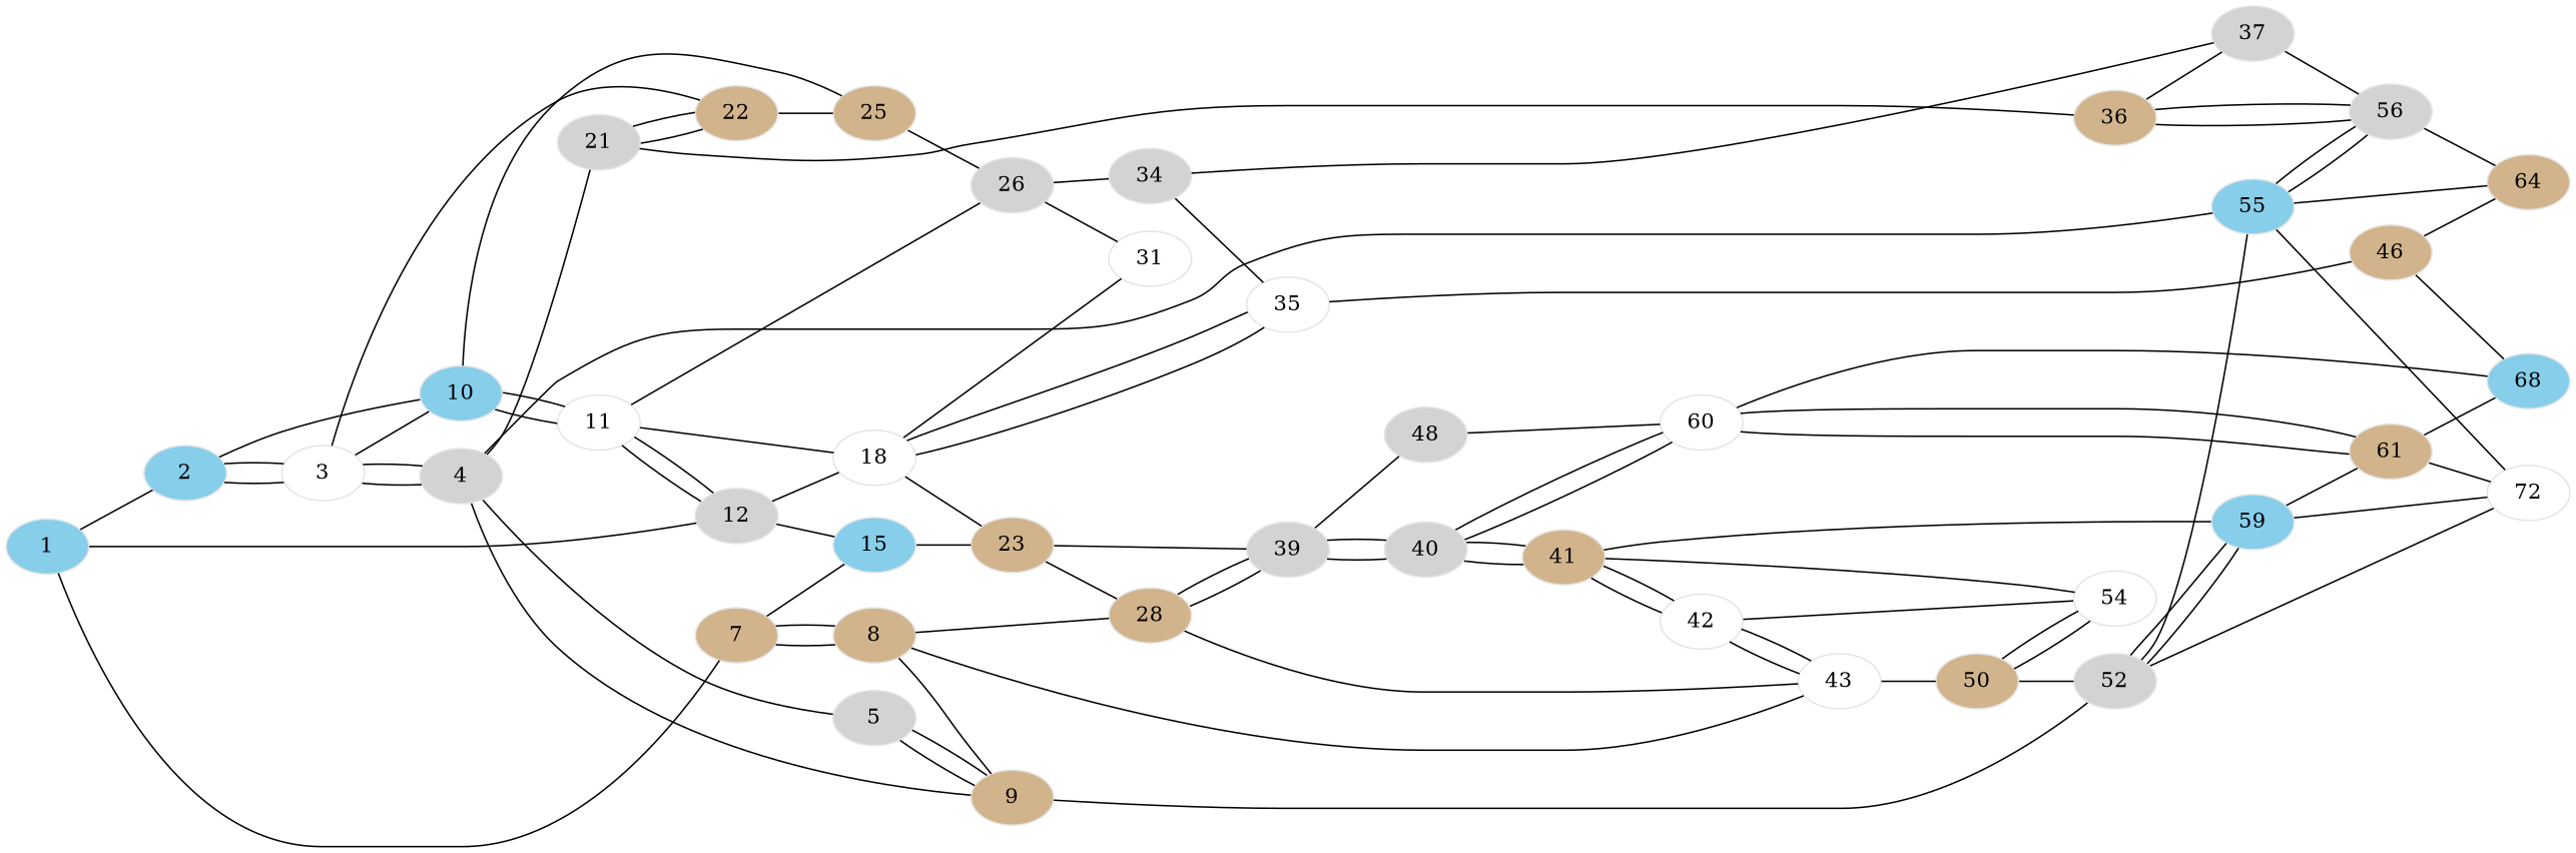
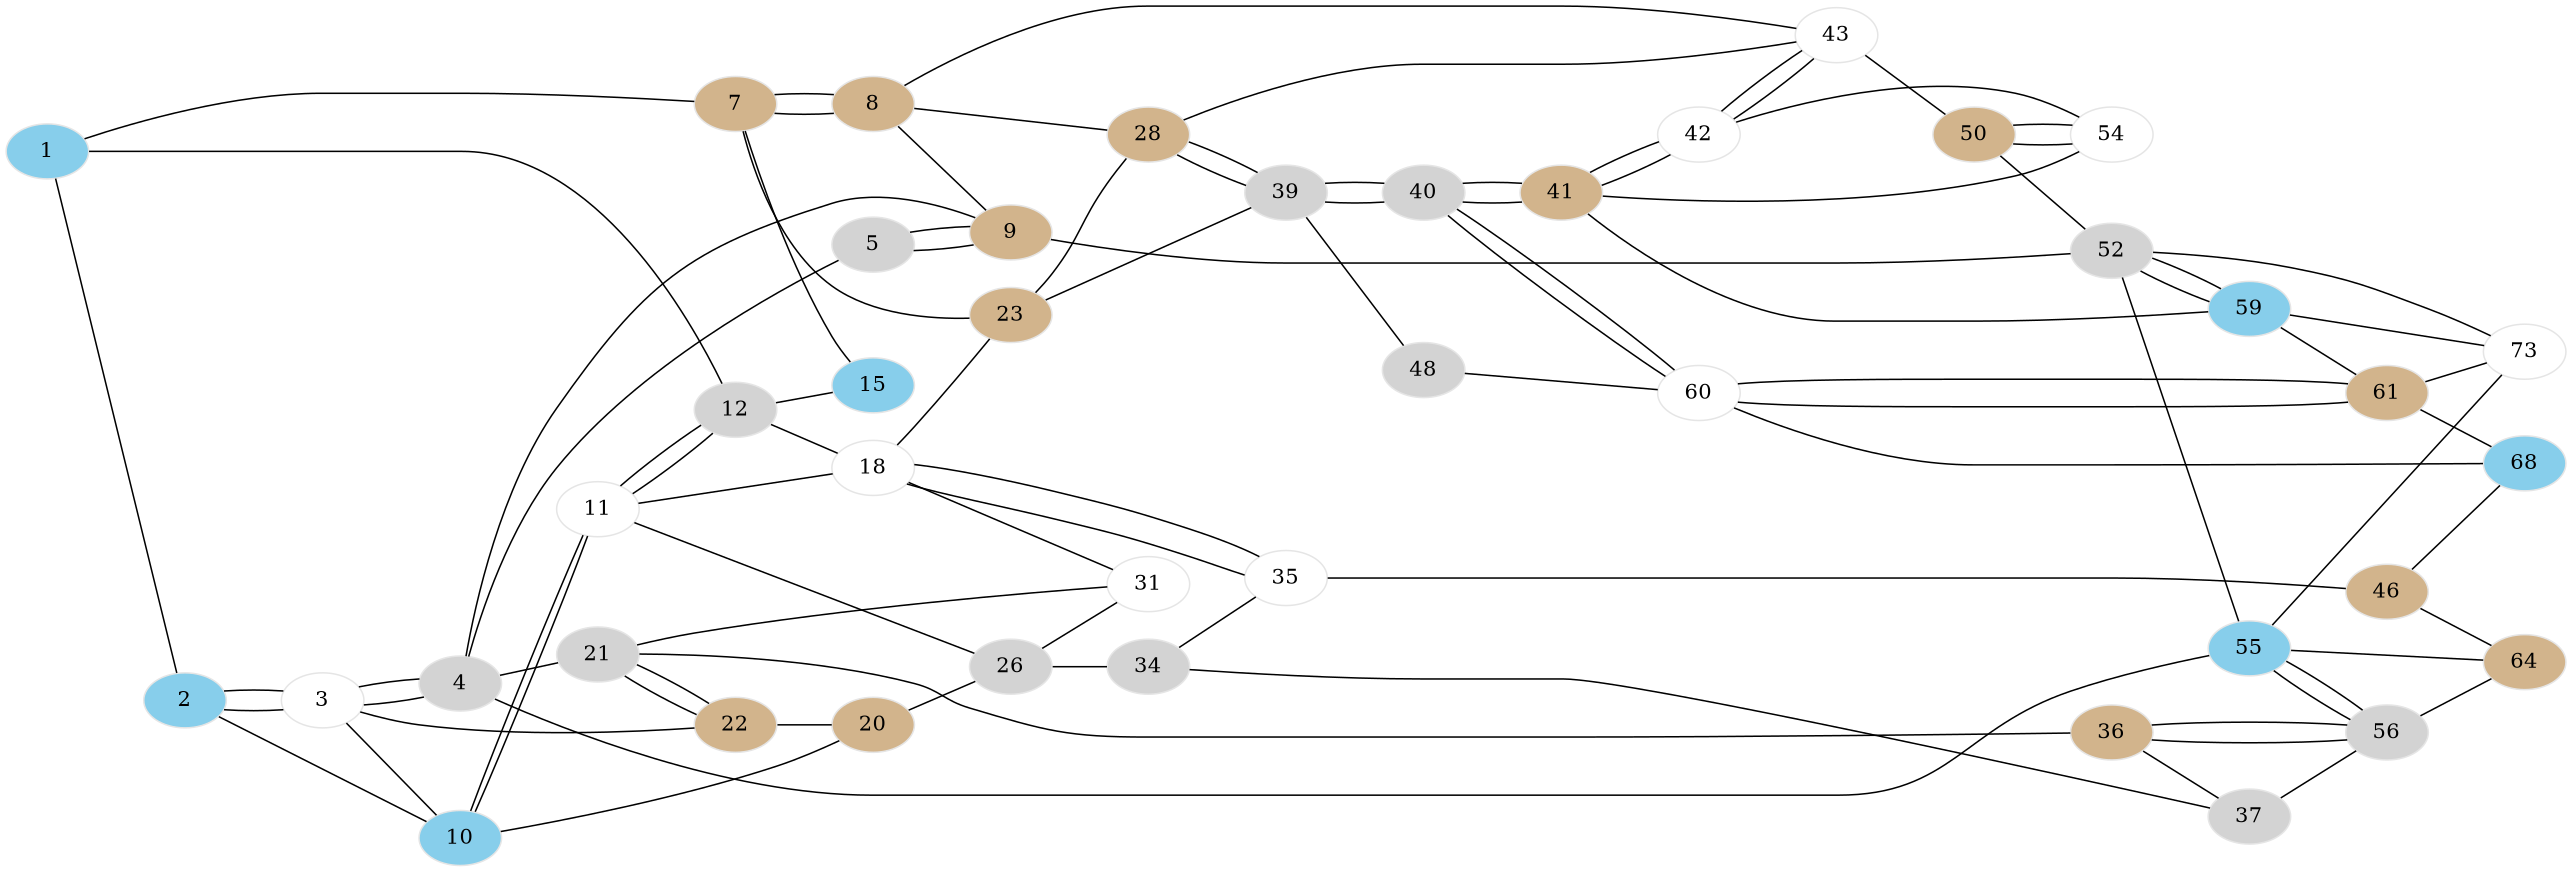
  graph {
    rankdir=LR
    node [color=gray90 fillcolor=tan style=filled]
    1 [fillcolor=skyblue super="+6"]
    2 [fillcolor=skyblue]
    7
    12 [fillcolor=lightgrey super="+16"]
    3 [fillcolor=white super="+14"]
    10 [fillcolor=skyblue super="+13"]
    8 [super="+30"]
    15 [fillcolor=skyblue]
    18 [fillcolor=white super="+19"]
    4 [fillcolor=lightgrey super="+20"]
    22
    11 [fillcolor=white super="+17"]
-   25 [super="+27"]
+   25 [super="+27" label=20]
    5 [fillcolor=lightgrey]
    9
    21 [fillcolor=lightgrey super="+33"]
    55 [fillcolor=skyblue super="+71"]
    52 [fillcolor=lightgrey super="+53"]
    31 [fillcolor=white]
    36
    56 [fillcolor=lightgrey super="+63"]
    64
-   73 [fillcolor=white super="+74" label=72]
+   73 [fillcolor=white super="+74"]
    28 [super="+29"]
    43 [fillcolor=white super="+49"]
    23 [super="+24"]
    39 [fillcolor=lightgrey super="+44"]
    50 [super="+51"]
    59 [fillcolor=skyblue super="+62"]
    26 [fillcolor=lightgrey super="+32"]
    35 [fillcolor=white super="+45"]
    34 [fillcolor=lightgrey super="+38"]
    46 [super="+65"]
    37 [fillcolor=lightgrey]
    40 [fillcolor=lightgrey]
    48 [fillcolor=lightgrey super="+67"]
    68 [fillcolor=skyblue super="+69"]
    41 [super="+57"]
    60 [fillcolor=white super="+70"]
    42 [fillcolor=white]
    54 [fillcolor=white super="+58"]
    61 [super="+72"]
    1 -- 2
    1 -- 7
    1 -- 12
    2 -- 3
    2 -- 3
    2 -- 10
    7 -- 8
    7 -- 8
    7 -- 15
    12 -- 15
    12 -- 18
    3 -- 10
    3 -- 4
    3 -- 4
    3 -- 22
    10 -- 11
    10 -- 11
    10 -- 25
    8 -- 9
    8 -- 28
    8 -- 43
-   15 -- 23
+   7 -- 23
    18 -- 31
    18 -- 23
    18 -- 35
    18 -- 35
    4 -- 5
    4 -- 9
    4 -- 21
    4 -- 55
    22 -- 25
    11 -- 12
    11 -- 12
    11 -- 18
    11 -- 26
    25 -- 26
    5 -- 9
    5 -- 9
    9 -- 52
    21 -- 22
    21 -- 22
+   21 -- 31
    21 -- 36
    55 -- 56
    55 -- 56
    55 -- 64
    55 -- 73
    52 -- 55
    52 -- 73
    52 -- 59
    52 -- 59
    36 -- 56
    36 -- 56
    36 -- 37
    56 -- 64
    28 -- 43
    28 -- 39
    28 -- 39
    43 -- 50
    23 -- 28
    23 -- 39
    39 -- 40
    39 -- 40
    39 -- 48
    50 -- 52
    50 -- 54 [weight=2]
    50 -- 54
    59 -- 73
    59 -- 61
    26 -- 31
    26 -- 34
    35 -- 46
    34 -- 35 [weight=2]
    34 -- 37
    46 -- 64
    46 -- 68
    37 -- 56
    40 -- 41
    40 -- 41
    40 -- 60
    40 -- 60
    48 -- 60
    41 -- 59
    41 -- 42
    41 -- 42
    41 -- 54
    60 -- 68
    60 -- 61
    60 -- 61
    42 -- 43
    42 -- 43
    42 -- 54
    61 -- 73
    61 -- 68
  }
